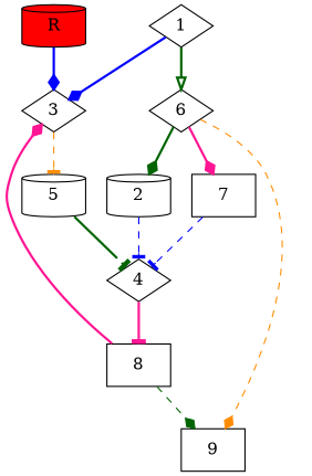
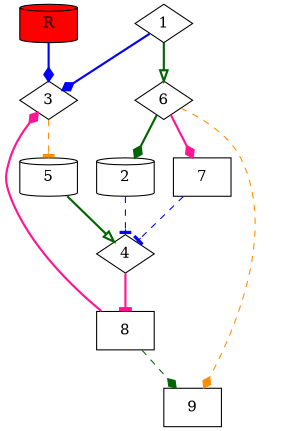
  digraph {
    node [shape=diamond]
    edge [arrowhead=diamond color=blue style=bold]
    1
    3
    6
    5 [shape=cylinder]
    2 [shape=cylinder]
    7 [shape=box]
    9 [shape=box]
    4
    8 [shape=box]
    R [fillcolor="#ff0000" shape=cylinder style=filled]
    1 -> 3
    1 -> 6 [arrowhead=onormal color=darkgreen]
    3 -> 5 [arrowhead=tee color=darkorange style=dashed]
    6 -> 2 [color=darkgreen]
    6 -> 7 [color=deeppink]
    6 -> 9 [color=darkorange style=dashed]
-   5 -> 4 [arrowhead=tee color=darkgreen]
+   5 -> 4 [arrowhead=onormal color=darkgreen]
    2 -> 4 [arrowhead=tee style=dashed]
    7 -> 4 [arrowhead=tee style=dashed]
    4 -> 8 [arrowhead=tee color=deeppink]
    8 -> 3 [color=deeppink]
    8 -> 9 [color=darkgreen style=dashed]
    R -> 3
  }
